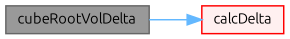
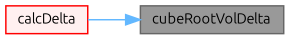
  digraph {
    rankdir=LR
    fontname=Ubuntu
    node [fontname=Ubuntu fontsize=10 shape=box style=filled]
    n1 [color=gray40 fillcolor=grey60 fontcolor=black height=0.2 label=cubeRootVolDelta width=0.4]
    n2 [color=red fillcolor="#FFF0F0" height=0.2 label=calcDelta width=0.4]
-   n1 -> n2 [color=steelblue1 fontname=Ubuntu fontsize=10 labelfontname=Helvetica labelfontsize=10 style=solid]
+   n2 -> n1 [color=steelblue1 fontname=Ubuntu fontsize=10 labelfontname=Helvetica labelfontsize=10 style=solid]
  }
